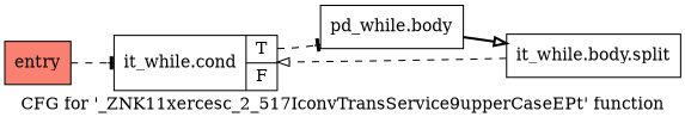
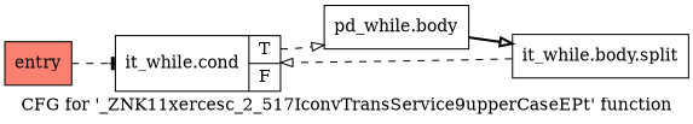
  digraph {
    label="CFG for '_ZNK11xercesc_2_517IconvTransService9upperCaseEPt' function"
    rankdir=LR
    node [fillcolor=white shape=record style=filled]
    edge [arrowhead=tee style=dashed]
    n1 [fillcolor=salmon label="{entry}"]
    n2 [label="{it_while.cond|{<s0>T|<s1>F}}"]
    n3 [label="{pd_while.body}"]
    n4 [label="{it_while.body.split}"]
    n1 -> n2
-   n2 -> n3 [tailport=s0]
+   n2 -> n3 [arrowhead=onormal tailport=s0]
    n3 -> n4 [arrowhead=onormal style=bold]
    n4 -> n2 [arrowhead=onormal]
  }
